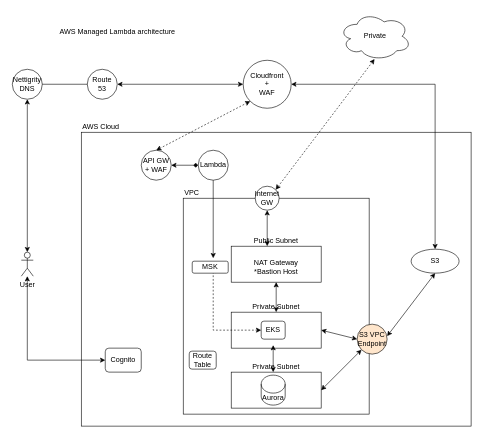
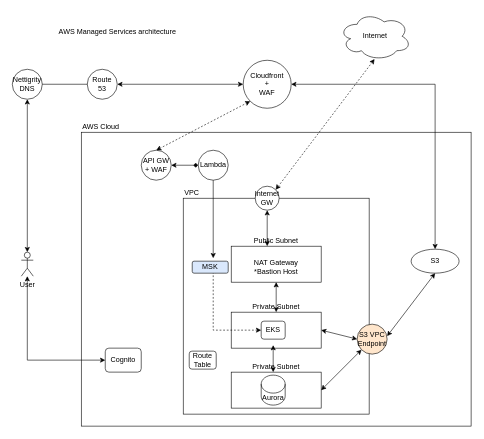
  <mxCell id="0" />
  <mxCell id="1" parent="0" />
  <mxCell id="2" value="AWS Cloud" style="rounded=0;whiteSpace=wrap;html=1;align=left;labelPosition=center;verticalLabelPosition=top;verticalAlign=bottom;" parent="1" vertex="1"><mxGeometry x="135" y="220" width="650" height="490" as="geometry" /></mxCell>
  <mxCell id="3" value="User" style="shape=umlActor;verticalLabelPosition=bottom;verticalAlign=top;html=1;outlineConnect=0;" parent="1" vertex="1"><mxGeometry x="35" y="420" width="20" height="40" as="geometry" /></mxCell>
  <mxCell id="4" value="Cognito" style="rounded=1;whiteSpace=wrap;html=1;" parent="1" vertex="1"><mxGeometry x="175" y="580" width="60" height="40" as="geometry" /></mxCell>
  <mxCell id="5" value="VPC" style="rounded=0;whiteSpace=wrap;html=1;align=left;labelPosition=center;verticalLabelPosition=top;verticalAlign=bottom;" parent="1" vertex="1"><mxGeometry x="305" y="330" width="310" height="360" as="geometry" /></mxCell>
  <mxCell id="6" value="Public Subnet" style="rounded=0;whiteSpace=wrap;html=1;labelPosition=center;verticalLabelPosition=top;align=center;verticalAlign=bottom;" parent="1" vertex="1"><mxGeometry x="385" y="410" width="150" height="60" as="geometry" /></mxCell>
  <mxCell id="7" value="Private Subnet" style="rounded=0;whiteSpace=wrap;html=1;labelPosition=center;verticalLabelPosition=top;align=center;verticalAlign=bottom;" parent="1" vertex="1"><mxGeometry x="385" y="520" width="150" height="60" as="geometry" /></mxCell>
  <mxCell id="8" value="Private Subnet" style="rounded=0;whiteSpace=wrap;html=1;labelPosition=center;verticalLabelPosition=top;align=center;verticalAlign=bottom;" parent="1" vertex="1"><mxGeometry x="385" y="620" width="150" height="60" as="geometry" /></mxCell>
  <mxCell id="9" value="Internet&lt;div&gt;GW&lt;/div&gt;" style="ellipse;whiteSpace=wrap;html=1;aspect=fixed;" parent="1" vertex="1"><mxGeometry x="425" y="310" width="40" height="40" as="geometry" /></mxCell>
  <mxCell id="10" value="S3 VPC Endpoint" style="ellipse;whiteSpace=wrap;html=1;aspect=fixed;fillColor=#ffe6cc;" parent="1" vertex="1"><mxGeometry x="595" y="540" width="50" height="50" as="geometry" /></mxCell>
  <mxCell id="11" value="&lt;div&gt;NAT Gateway&lt;/div&gt;&lt;div&gt;*Bastion Host&lt;/div&gt;" style="text;html=1;align=center;verticalAlign=middle;whiteSpace=wrap;rounded=0;" parent="1" vertex="1"><mxGeometry x="415" y="430" width="90" height="30" as="geometry" /></mxCell>
  <mxCell id="12" value="EKS" style="rounded=1;whiteSpace=wrap;html=1;" parent="1" vertex="1"><mxGeometry x="435" y="535" width="40" height="30" as="geometry" /></mxCell>
  <mxCell id="13" value="Aurora" style="shape=cylinder3;whiteSpace=wrap;html=1;boundedLbl=1;backgroundOutline=1;size=15;" parent="1" vertex="1"><mxGeometry x="435" y="625" width="40" height="50" as="geometry" /></mxCell>
  <mxCell id="14" value="API GW&lt;div&gt;+ WAF&lt;/div&gt;" style="ellipse;whiteSpace=wrap;html=1;aspect=fixed;" parent="1" vertex="1"><mxGeometry x="235" y="250" width="50" height="50" as="geometry" /></mxCell>
  <mxCell id="15" value="Lambda" style="ellipse;whiteSpace=wrap;html=1;aspect=fixed;" parent="1" vertex="1"><mxGeometry x="330" y="250" width="50" height="50" as="geometry" /></mxCell>
  <mxCell id="16" value="Cloudfront&lt;div&gt;+&lt;/div&gt;&lt;div&gt;WAF&lt;/div&gt;" style="ellipse;whiteSpace=wrap;html=1;aspect=fixed;" parent="1" vertex="1"><mxGeometry x="405" y="100" width="80" height="80" as="geometry" /></mxCell>
  <mxCell id="17" value="Route 53" style="ellipse;whiteSpace=wrap;html=1;aspect=fixed;" parent="1" vertex="1"><mxGeometry x="145" y="115" width="50" height="50" as="geometry" /></mxCell>
  <mxCell id="18" value="" style="endArrow=none;startArrow=classic;html=1;rounded=0;entryX=0;entryY=0.5;entryDx=0;entryDy=0;" parent="1" target="17" edge="1" source="37"><mxGeometry width="50" height="50" relative="1" as="geometry"><mxPoint x="45" y="420" as="sourcePoint" /><mxPoint x="95" y="370" as="targetPoint" /><Array as="points"><mxPoint x="45" y="140" /></Array></mxGeometry></mxCell>
  <mxCell id="19" value="" style="endArrow=classic;startArrow=classic;html=1;rounded=0;entryX=0;entryY=0.5;entryDx=0;entryDy=0;" parent="1" target="16" edge="1"><mxGeometry width="50" height="50" relative="1" as="geometry"><mxPoint x="195" y="140" as="sourcePoint" /><mxPoint x="245" y="90" as="targetPoint" /></mxGeometry></mxCell>
  <mxCell id="20" value="S3" style="ellipse;whiteSpace=wrap;html=1;" parent="1" vertex="1"><mxGeometry x="685" y="415" width="80" height="40" as="geometry" /></mxCell>
  <mxCell id="21" value="" style="endArrow=classic;startArrow=classic;html=1;rounded=0;entryX=0;entryY=0.5;entryDx=0;entryDy=0;" parent="1" target="4" edge="1"><mxGeometry width="50" height="50" relative="1" as="geometry"><mxPoint x="45" y="460" as="sourcePoint" /><mxPoint x="145" y="600" as="targetPoint" /><Array as="points"><mxPoint x="45" y="600" /></Array></mxGeometry></mxCell>
- <mxCell id="22" value="Private" style="ellipse;shape=cloud;whiteSpace=wrap;html=1;" parent="1" vertex="1"><mxGeometry x="565" y="20" width="120" height="80" as="geometry" /></mxCell>
+ <mxCell id="22" value="Internet" style="ellipse;shape=cloud;whiteSpace=wrap;html=1;" parent="1" vertex="1"><mxGeometry x="565" y="20" width="120" height="80" as="geometry" /></mxCell>
  <mxCell id="23" value="" style="endArrow=classic;startArrow=classic;html=1;rounded=0;exitX=1;exitY=0;exitDx=0;exitDy=0;startFill=1;entryX=0.492;entryY=0.975;entryDx=0;entryDy=0;entryPerimeter=0;dashed=1;" parent="1" source="9" target="22" edge="1"><mxGeometry width="50" height="50" relative="1" as="geometry"><mxPoint x="615" y="190" as="sourcePoint" /><mxPoint x="665" y="140" as="targetPoint" /></mxGeometry></mxCell>
  <mxCell id="24" value="" style="endArrow=classic;startArrow=classic;html=1;rounded=0;entryX=0;entryY=1;entryDx=0;entryDy=0;" parent="1" target="10" edge="1"><mxGeometry width="50" height="50" relative="1" as="geometry"><mxPoint x="535" y="650" as="sourcePoint" /><mxPoint x="585" y="600" as="targetPoint" /></mxGeometry></mxCell>
  <mxCell id="25" value="" style="endArrow=classic;startArrow=classic;html=1;rounded=0;entryX=0;entryY=0.5;entryDx=0;entryDy=0;" parent="1" target="10" edge="1"><mxGeometry width="50" height="50" relative="1" as="geometry"><mxPoint x="535" y="550" as="sourcePoint" /><mxPoint x="585" y="500" as="targetPoint" /></mxGeometry></mxCell>
  <mxCell id="26" value="" style="endArrow=classic;startArrow=classic;html=1;rounded=0;entryX=0.5;entryY=1;entryDx=0;entryDy=0;" parent="1" target="20" edge="1"><mxGeometry width="50" height="50" relative="1" as="geometry"><mxPoint x="645" y="560" as="sourcePoint" /><mxPoint x="695" y="510" as="targetPoint" /></mxGeometry></mxCell>
  <mxCell id="27" value="" style="endArrow=classic;startArrow=classic;html=1;rounded=0;exitX=0.5;exitY=0;exitDx=0;exitDy=0;entryX=0.5;entryY=1;entryDx=0;entryDy=0;" parent="1" source="7" target="6" edge="1"><mxGeometry width="50" height="50" relative="1" as="geometry"><mxPoint x="415" y="520" as="sourcePoint" /><mxPoint x="465" y="470" as="targetPoint" /></mxGeometry></mxCell>
  <mxCell id="28" value="" style="endArrow=classic;startArrow=classic;html=1;rounded=0;entryX=0.5;entryY=1;entryDx=0;entryDy=0;" parent="1" edge="1"><mxGeometry width="50" height="50" relative="1" as="geometry"><mxPoint x="455" y="620" as="sourcePoint" /><mxPoint x="455" y="575" as="targetPoint" /></mxGeometry></mxCell>
  <mxCell id="29" value="" style="endArrow=classic;startArrow=classic;html=1;rounded=0;exitX=0.5;exitY=0;exitDx=0;exitDy=0;entryX=0;entryY=1;entryDx=0;entryDy=0;dashed=1;" parent="1" source="14" target="16" edge="1"><mxGeometry width="50" height="50" relative="1" as="geometry"><mxPoint x="385" y="230" as="sourcePoint" /><mxPoint x="435" y="180" as="targetPoint" /></mxGeometry></mxCell>
  <mxCell id="30" value="" style="endArrow=diamond;startArrow=classic;html=1;rounded=0;entryX=0;entryY=0.5;entryDx=0;entryDy=0;exitX=1;exitY=0.5;exitDx=0;exitDy=0;" parent="1" source="14" target="15" edge="1"><mxGeometry width="50" height="50" relative="1" as="geometry"><mxPoint x="285" y="280" as="sourcePoint" /><mxPoint x="335" y="230" as="targetPoint" /></mxGeometry></mxCell>
  <mxCell id="31" value="" style="endArrow=none;startArrow=classic;html=1;rounded=0;startFill=1;endFill=0;" parent="1" edge="1"><mxGeometry width="50" height="50" relative="1" as="geometry"><mxPoint x="355" y="430" as="sourcePoint" /><mxPoint x="355" y="300" as="targetPoint" /><Array as="points" /></mxGeometry></mxCell>
  <mxCell id="32" value="" style="endArrow=classic;startArrow=classic;html=1;rounded=0;startFill=1;" parent="1" edge="1"><mxGeometry width="50" height="50" relative="1" as="geometry"><mxPoint x="445" y="410" as="sourcePoint" /><mxPoint x="445" y="350" as="targetPoint" /></mxGeometry></mxCell>
- <mxCell id="33" value="AWS Managed Lambda architecture" style="text;html=1;align=center;verticalAlign=middle;resizable=0;points=[];autosize=1;strokeColor=none;fillColor=none;" parent="1" vertex="1"><mxGeometry x="85" y="38" width="220" height="30" as="geometry" /></mxCell>
+ <mxCell id="33" value="AWS Managed Services architecture" style="text;html=1;align=center;verticalAlign=middle;resizable=0;points=[];autosize=1;strokeColor=none;fillColor=none;" parent="1" vertex="1"><mxGeometry x="85" y="38" width="220" height="30" as="geometry" /></mxCell>
  <mxCell id="34" value="Route&lt;div&gt;Table&lt;/div&gt;" style="rounded=1;whiteSpace=wrap;html=1;" parent="1" vertex="1"><mxGeometry x="315" y="585" width="45" height="30" as="geometry" /></mxCell>
  <mxCell id="35" value="" style="endArrow=classic;startArrow=classic;html=1;rounded=0;entryX=0.5;entryY=0;entryDx=0;entryDy=0;" parent="1" target="20" edge="1"><mxGeometry width="50" height="50" relative="1" as="geometry"><mxPoint x="485" y="140" as="sourcePoint" /><mxPoint x="535" y="90" as="targetPoint" /><Array as="points"><mxPoint x="725" y="140" /></Array></mxGeometry></mxCell>
  <mxCell id="36" value="" style="endArrow=classic;startArrow=classic;html=1;rounded=0;entryX=0.5;entryY=1;entryDx=0;entryDy=0;" edge="1" parent="1" target="37"><mxGeometry width="50" height="50" relative="1" as="geometry"><mxPoint x="45" y="420" as="sourcePoint" /><mxPoint x="145" y="140" as="targetPoint" /><Array as="points" /></mxGeometry></mxCell>
  <mxCell id="37" value="Nettigrity&lt;div&gt;DNS&lt;/div&gt;" style="ellipse;whiteSpace=wrap;html=1;aspect=fixed;" vertex="1" parent="1"><mxGeometry x="20" y="115" width="50" height="50" as="geometry" /></mxCell>
  <mxCell id="38" value="" style="endArrow=classic;startArrow=classic;html=1;rounded=0;exitX=0;exitY=0.5;exitDx=0;exitDy=0;dashed=1;" edge="1" parent="1" source="12" target="39"><mxGeometry width="50" height="50" relative="1" as="geometry"><mxPoint x="395" y="550" as="sourcePoint" /><mxPoint x="355" y="300" as="targetPoint" /><Array as="points"><mxPoint x="355" y="550" /><mxPoint x="355" y="450" /></Array></mxGeometry></mxCell>
- <mxCell id="39" value="MSK" style="rounded=1;whiteSpace=wrap;html=1;" vertex="1" parent="1"><mxGeometry x="320" y="435" width="60" height="20" as="geometry" /></mxCell>
+ <mxCell id="39" value="MSK" style="rounded=1;whiteSpace=wrap;html=1;fillColor=#dae8fc;" vertex="1" parent="1"><mxGeometry x="320" y="435" width="60" height="20" as="geometry" /></mxCell>
